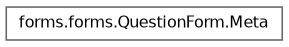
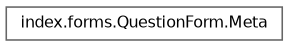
  digraph {
    rankdir=TB
-   n1 [color=gray40 fillcolor=white fontname=Helvetica fontsize=10 height=0.2 label="forms.forms.QuestionForm.Meta" shape=record style=filled width=0.4]
+   n1 [color=gray40 fillcolor=white fontname=Helvetica fontsize=10 height=0.2 label="index.forms.QuestionForm.Meta" shape=record style=filled width=0.4]
  }
